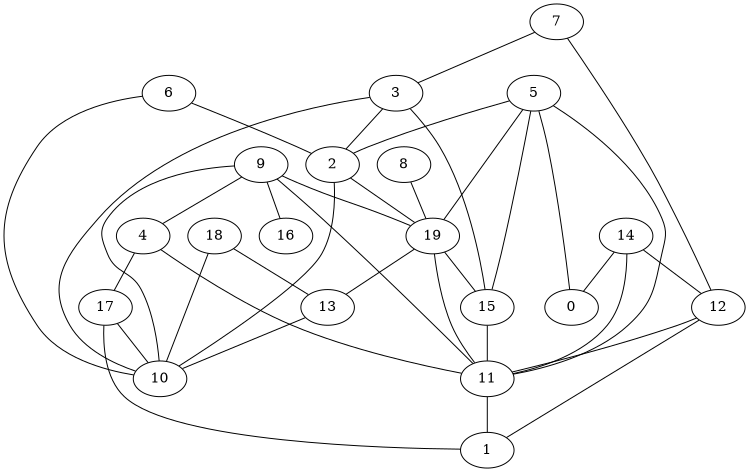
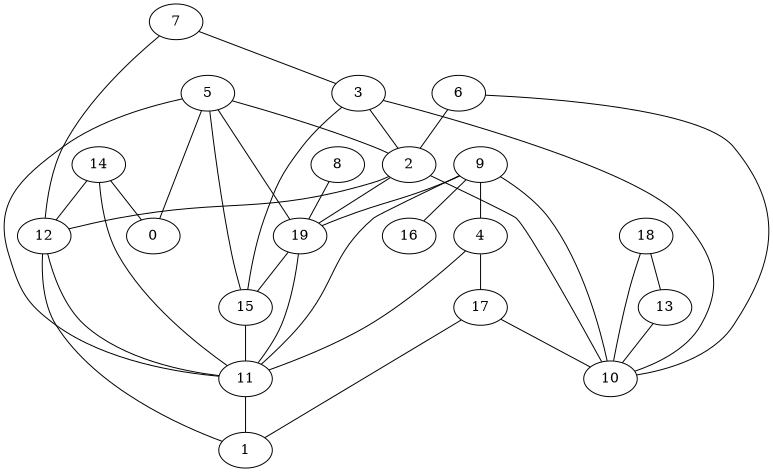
  digraph {
    edge [color=black dir=none]
    5
    15
    2
    11
    19
    0
    8
    10
    12
    4
    17
    1
    18
    13
    9
    16
    3
    14
    7
    6
    subgraph sub_1 {
      5
      15
      2
      11
      19
      0
      8
      10
      12
      4
      17
      1
      18
      13
      9
      16
      3
      14
      7
      6
    }
    5 -> 15
    5 -> 2
    5 -> 11
    5 -> 19
    5 -> 0
    15 -> 11
    2 -> 19
    2 -> 10
+   2 -> 12
    11 -> 1
    19 -> 15
    19 -> 11
-   19 -> 13
    8 -> 19
    12 -> 11
    12 -> 1
    4 -> 11
    4 -> 17
    17 -> 10
    17 -> 1
    18 -> 10
    18 -> 13
    13 -> 10
    9 -> 11
    9 -> 19
    9 -> 10
    9 -> 4
    9 -> 16
    3 -> 15
    3 -> 2
    3 -> 10
    14 -> 11
    14 -> 0
    14 -> 12
    7 -> 12
    7 -> 3
    6 -> 2
    6 -> 10
  }
